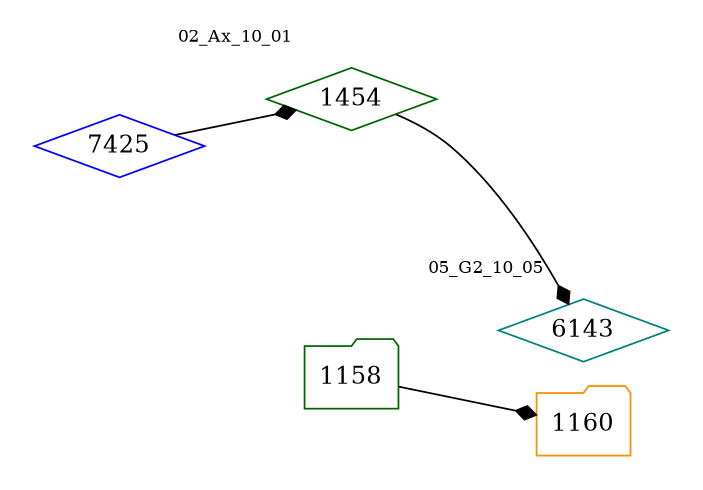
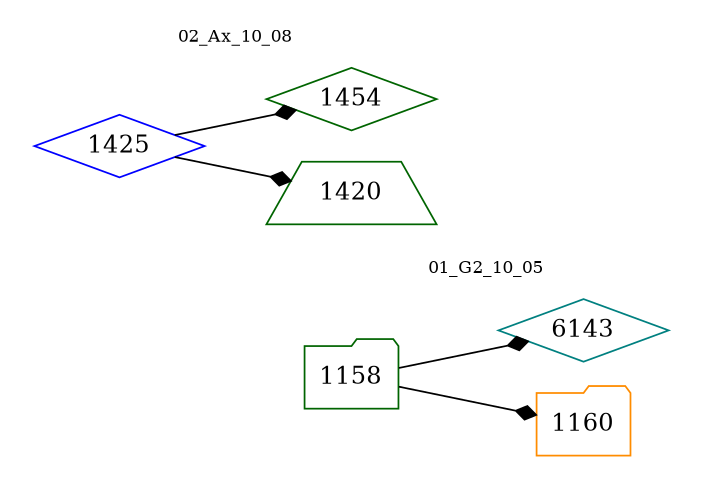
  digraph {
    rankdir=LR
    node [color=darkgreen shape=diamond]
    edge [arrowhead=diamond color=black]
-   n1 [color=blue label=7425]
+   n1 [color=blue label=1425]
+   n2 [label=1420 shape=trapezium]
    n3 [label=1454]
    n4 [label=1158 shape=folder]
    n5 [color=teal label=6143]
    n6 [color=darkorange label=1160 shape=folder]
    subgraph cluster_1 {
      color=white
      fontsize=10
-     label="02_Ax_10_01"
+     label="02_Ax_10_08"
      n1
+     n2
      n3
    }
    subgraph cluster_2 {
      color=white
      fontsize=10
-     label="05_G2_10_05"
+     label="01_G2_10_05"
      n4
      n5
      n6
    }
+   n1 -> n2
    n1 -> n3
-   n3 -> n5
+   n4 -> n5
    n4 -> n6
  }
